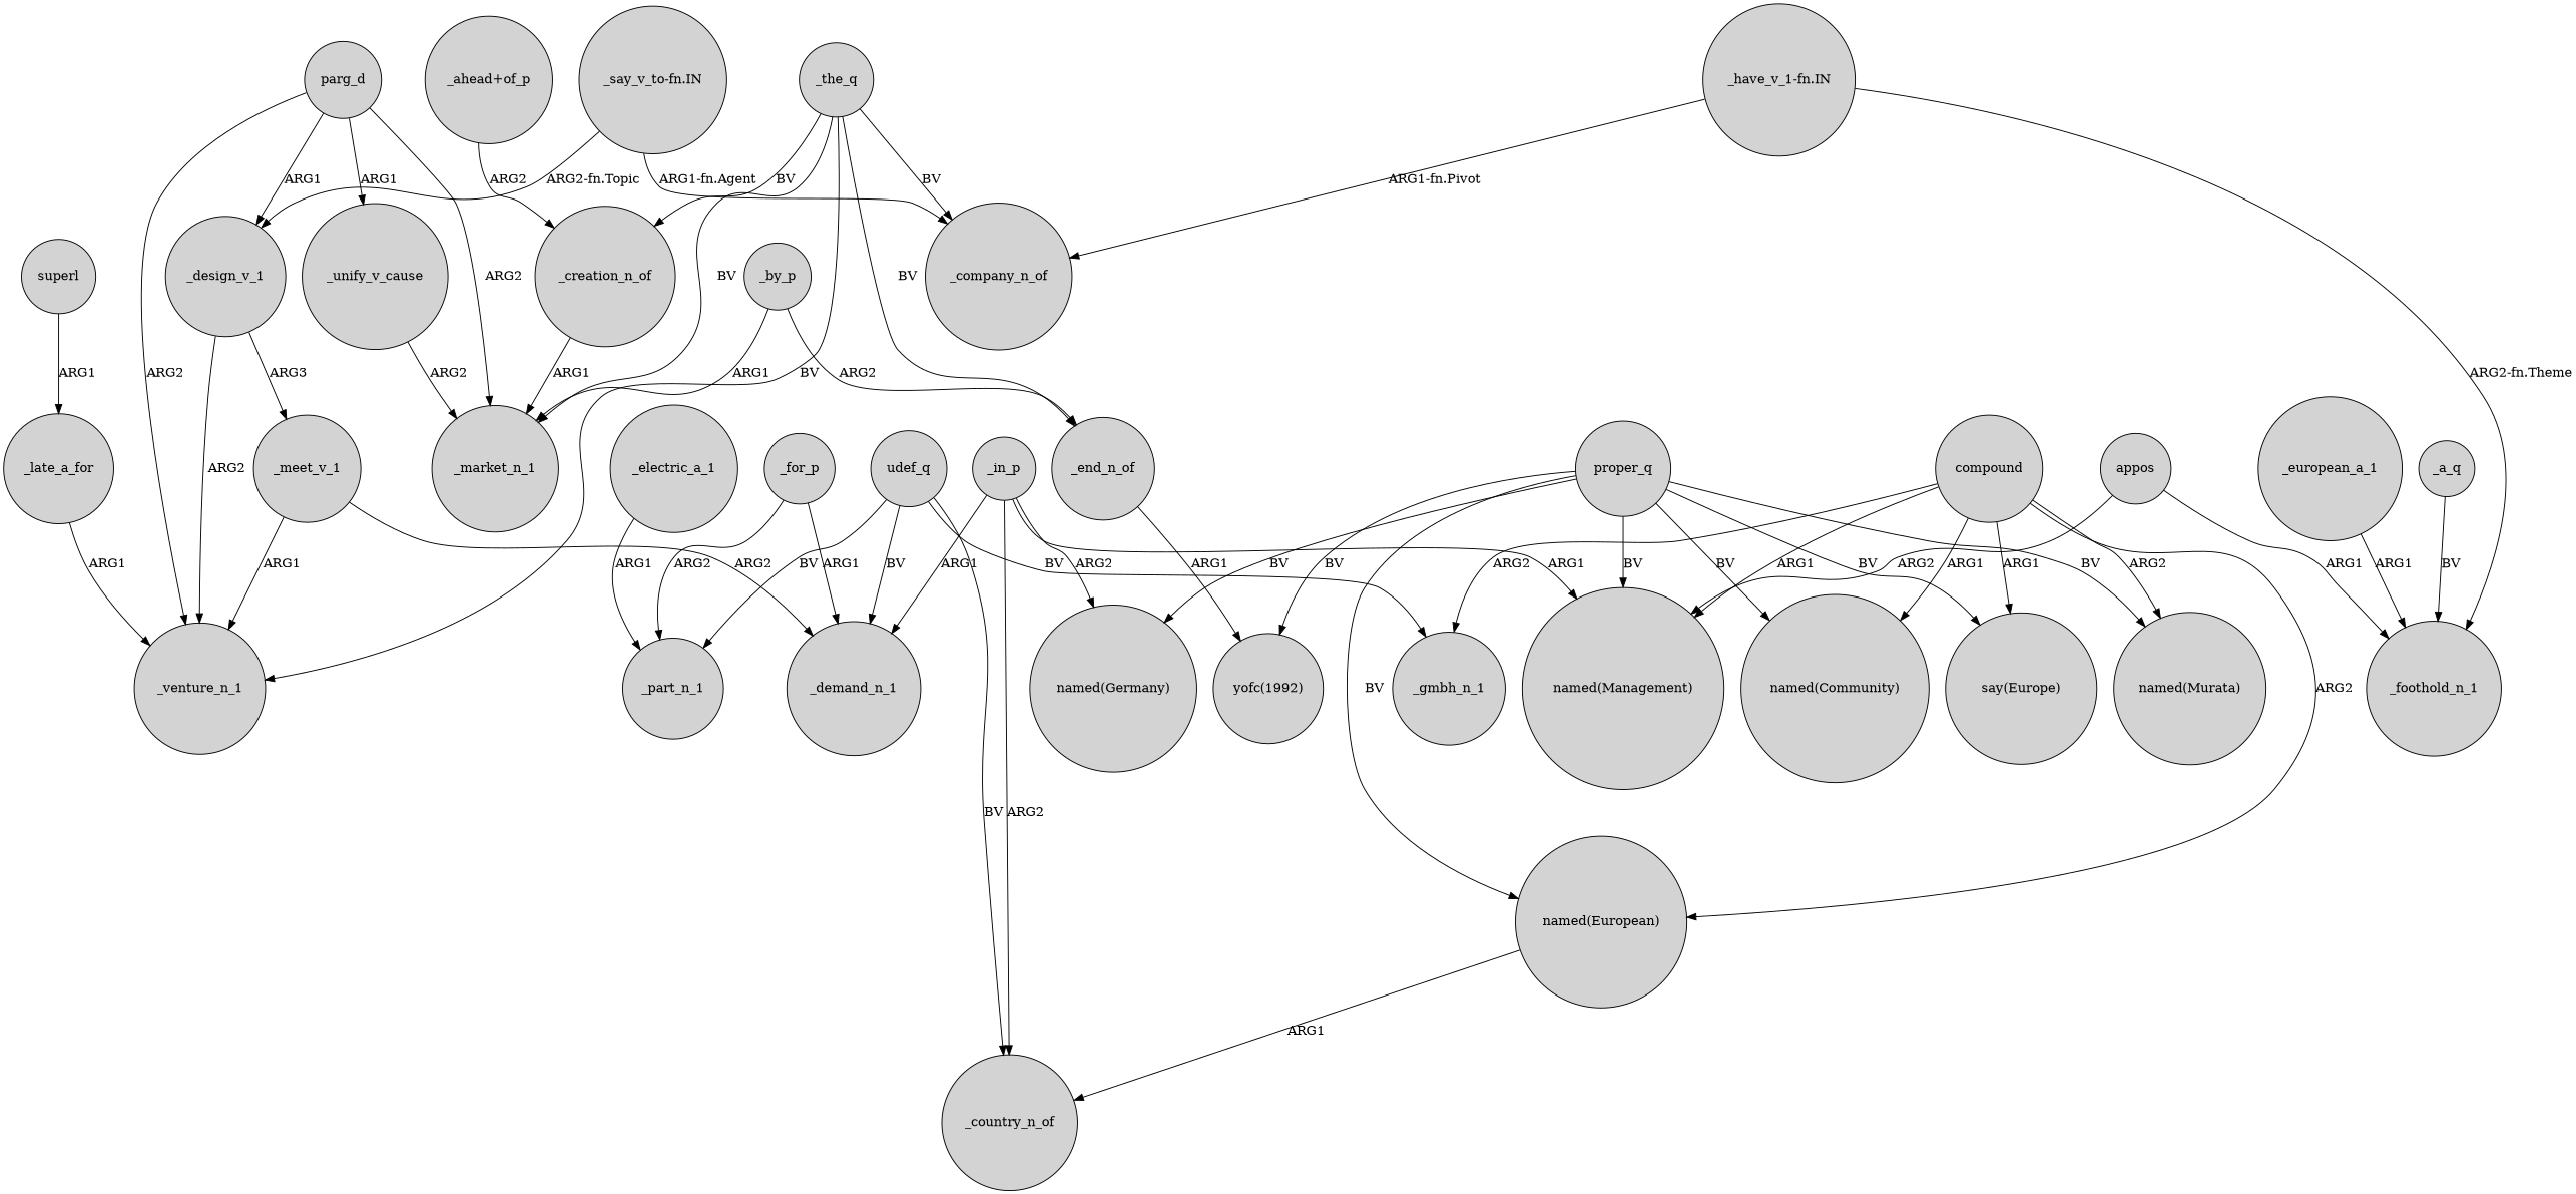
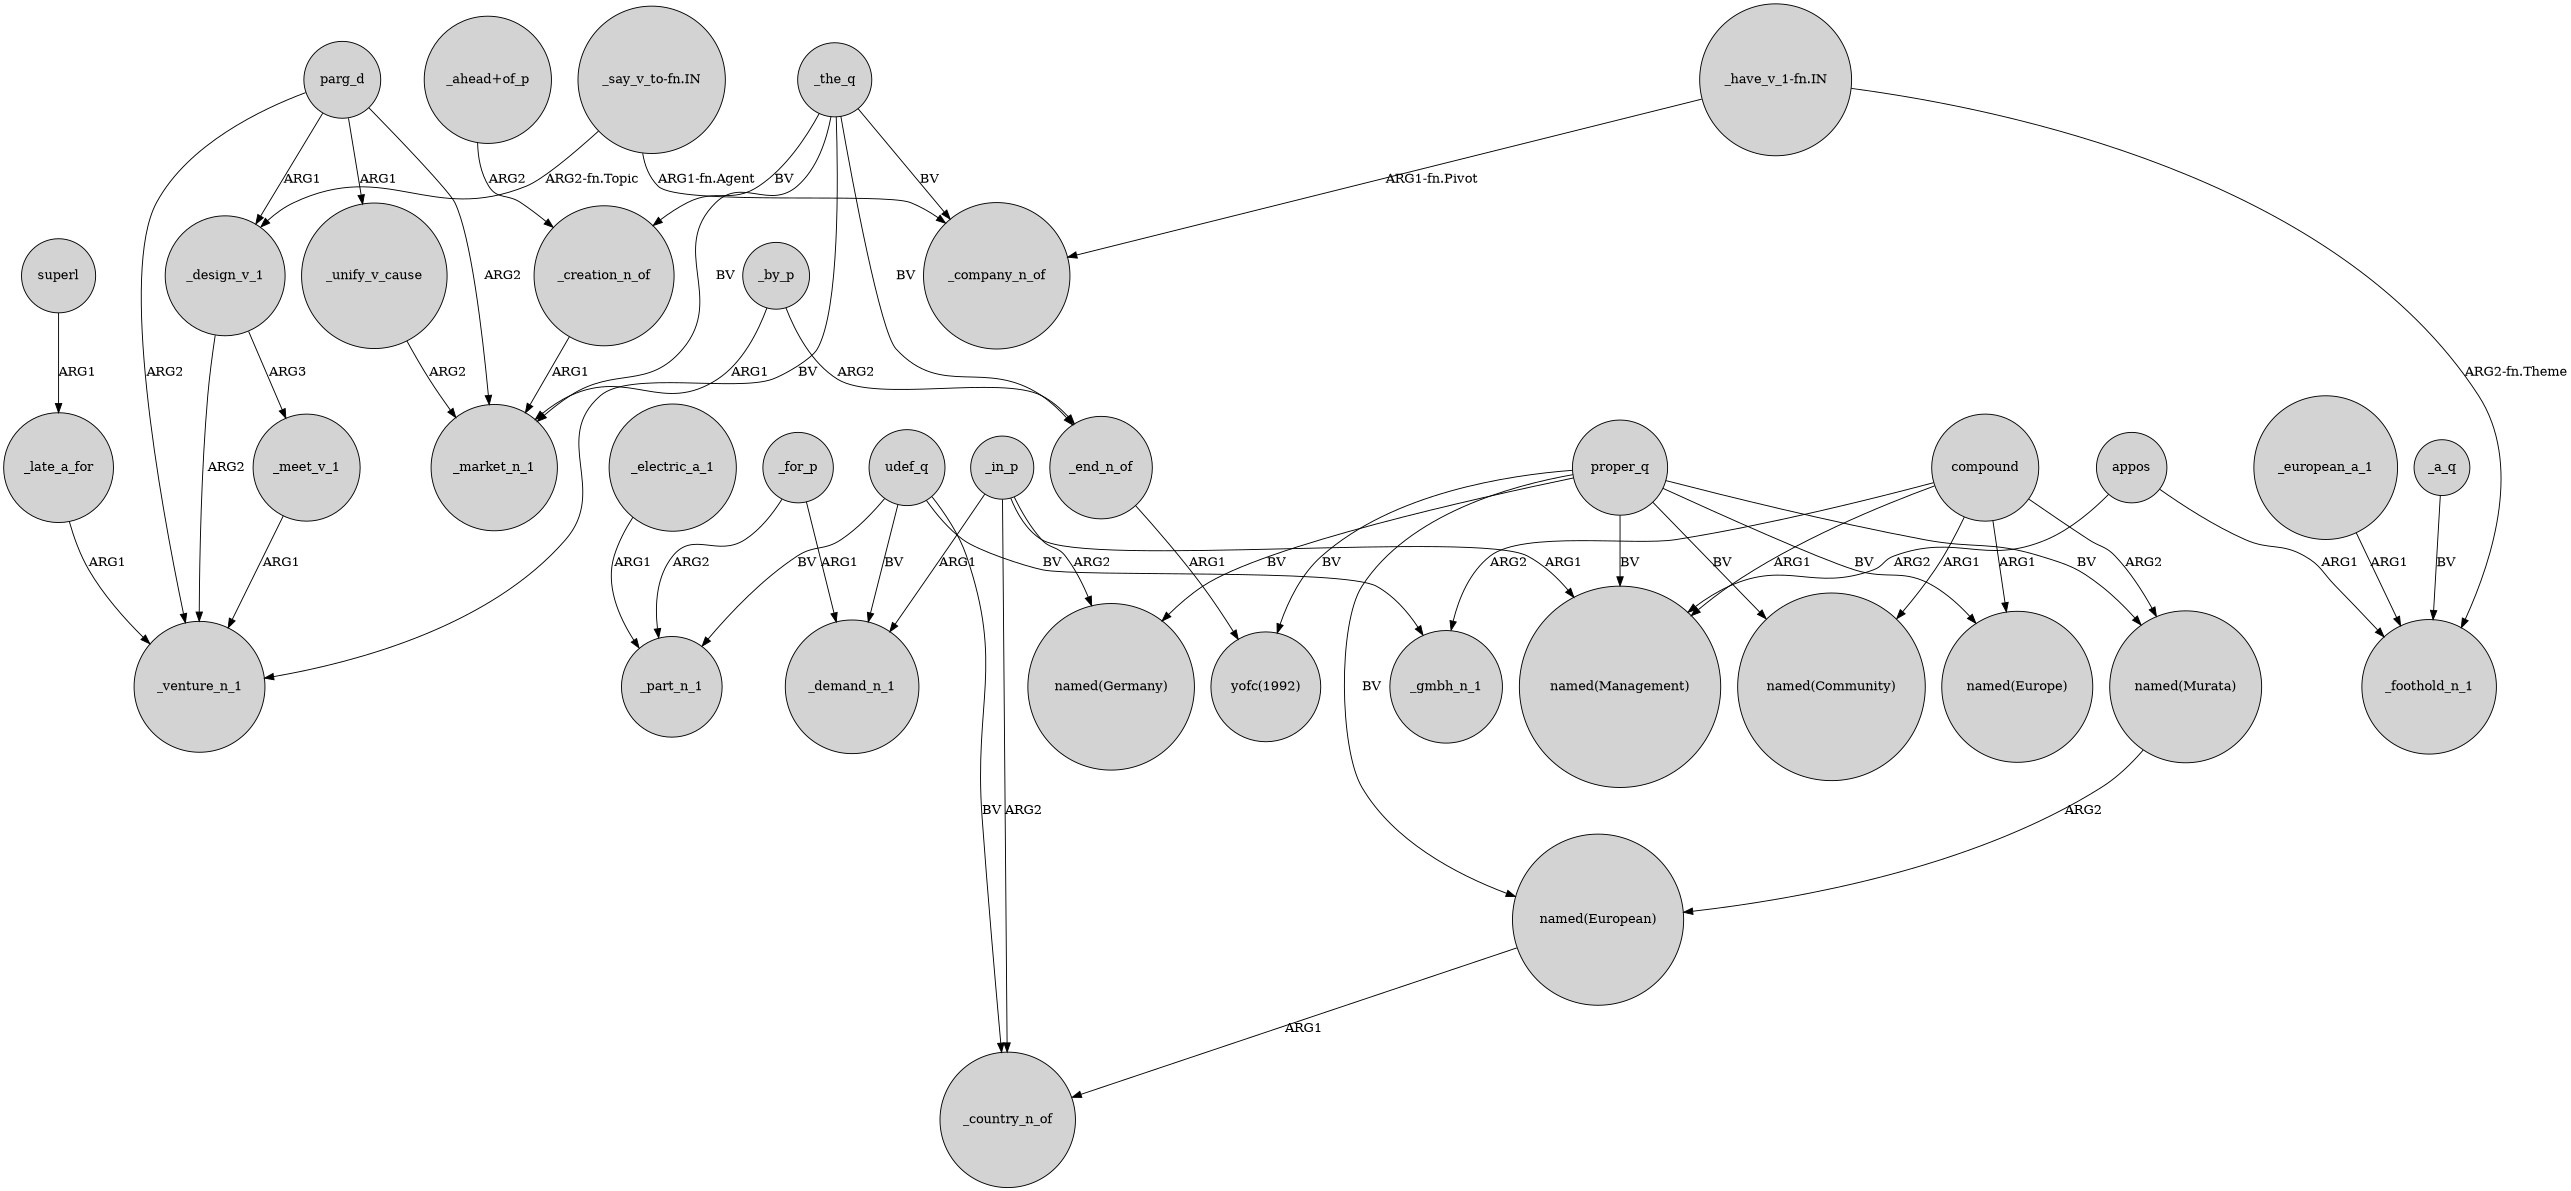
  digraph {
    node [shape=circle style=filled]
    _unify_v_cause
    _market_n_1
    _european_a_1
    _foothold_n_1
    _meet_v_1
    _demand_n_1
    _venture_n_1
    proper_q
    "named(Germany)"
    "named(Management)"
    "yofc(1992)"
    "named(Murata)"
    "named(Community)"
-   "named(Europe)" [label="say(Europe)"]
+   "named(Europe)"
    "named(European)"
    _country_n_of
    udef_q
    _gmbh_n_1
    _part_n_1
    appos
    "_say_v_to-fn.IN"
    _design_v_1
    _company_n_of
    _a_q
    _end_n_of
    _the_q
    _creation_n_of
    _in_p
    superl
    _late_a_for
    compound
    _by_p
    parg_d
    "_ahead+of_p"
    _for_p
    _electric_a_1
    "_have_v_1-fn.IN"
    _unify_v_cause -> _market_n_1 [label=ARG2]
    _european_a_1 -> _foothold_n_1 [label=ARG1]
-   _meet_v_1 -> _demand_n_1 [label=ARG2]
    _meet_v_1 -> _venture_n_1 [label=ARG1]
    proper_q -> "named(Germany)" [label=BV]
    proper_q -> "named(Management)" [label=BV]
    proper_q -> "yofc(1992)" [label=BV]
    proper_q -> "named(Murata)" [label=BV]
    proper_q -> "named(Community)" [label=BV]
    proper_q -> "named(Europe)" [label=BV]
    proper_q -> "named(European)" [label=BV]
    "named(European)" -> _country_n_of [label=ARG1]
    udef_q -> _demand_n_1 [label=BV]
    udef_q -> _country_n_of [label=BV]
    udef_q -> _gmbh_n_1 [label=BV]
    udef_q -> _part_n_1 [label=BV]
    appos -> _foothold_n_1 [label=ARG1]
    appos -> "named(Management)" [label=ARG2]
    "_say_v_to-fn.IN" -> _design_v_1 [label="ARG2-fn.Topic"]
    "_say_v_to-fn.IN" -> _company_n_of [label="ARG1-fn.Agent"]
    _design_v_1 -> _meet_v_1 [label=ARG3]
    _design_v_1 -> _venture_n_1 [label=ARG2]
    _a_q -> _foothold_n_1 [label=BV]
    _end_n_of -> "yofc(1992)" [label=ARG1]
    _the_q -> _market_n_1 [label=BV]
    _the_q -> _venture_n_1 [label=BV]
    _the_q -> _company_n_of [label=BV]
    _the_q -> _end_n_of [label=BV]
    _the_q -> _creation_n_of [label=BV]
    _creation_n_of -> _market_n_1 [label=ARG1]
    _in_p -> _demand_n_1 [label=ARG1]
    _in_p -> "named(Germany)" [label=ARG2]
    _in_p -> "named(Management)" [label=ARG1]
    _in_p -> _country_n_of [label=ARG2]
    superl -> _late_a_for [label=ARG1]
    _late_a_for -> _venture_n_1 [label=ARG1]
    compound -> "named(Management)" [label=ARG1]
    compound -> "named(Murata)" [label=ARG2]
    compound -> "named(Community)" [label=ARG1]
    compound -> "named(Europe)" [label=ARG1]
-   compound -> "named(European)" [label=ARG2]
+   "named(Murata)" -> "named(European)" [label=ARG2]
    compound -> _gmbh_n_1 [label=ARG2]
    _by_p -> _market_n_1 [label=ARG1]
    _by_p -> _end_n_of [label=ARG2]
    parg_d -> _unify_v_cause [label=ARG1]
    parg_d -> _market_n_1 [label=ARG2]
    parg_d -> _venture_n_1 [label=ARG2]
    parg_d -> _design_v_1 [label=ARG1]
    "_ahead+of_p" -> _creation_n_of [label=ARG2]
    _for_p -> _demand_n_1 [label=ARG1]
    _for_p -> _part_n_1 [label=ARG2]
    _electric_a_1 -> _part_n_1 [label=ARG1]
    "_have_v_1-fn.IN" -> _foothold_n_1 [label="ARG2-fn.Theme"]
    "_have_v_1-fn.IN" -> _company_n_of [label="ARG1-fn.Pivot"]
  }
